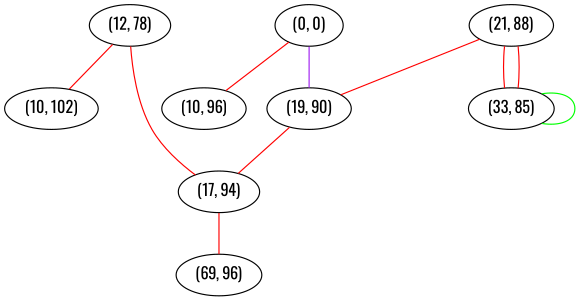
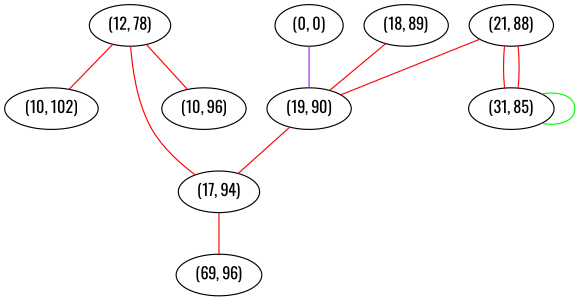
  graph {
    fontname=Oswald
    node [fontname=Oswald]
    edge [color=red fontname=Oswald weight=1]
    n1 [label="(12, 78)"]
    "(10, 102)"
    "(17, 94)"
    "(10, 96)"
    n5 [label="(69, 96)"]
    "(0, 0)"
    "(19, 90)"
-   "(31, 85)" [label="(33, 85)"]
+   "(31, 85)"
+   "(18, 89)"
    n10 [label="(21, 88)"]
    n1 -- "(10, 102)"
    n1 -- "(17, 94)"
-   "(0, 0)" -- "(10, 96)"
+   n1 -- "(10, 96)"
    "(17, 94)" -- n5
    "(0, 0)" -- "(19, 90)" [color=purple weight=4]
    "(19, 90)" -- "(17, 94)"
    "(31, 85)" -- "(31, 85)" [color=green weight=2]
+   "(18, 89)" -- "(19, 90)"
    n10 -- "(19, 90)"
    n10 -- "(31, 85)"
    n10 -- "(31, 85)"
  }
